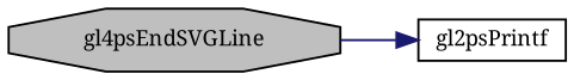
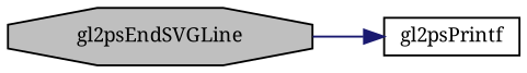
  digraph {
    rankdir=LR
    fontname="Noto Serif"
    node [color=black fontname="Noto Serif" fontsize=10 style=filled]
-   n1 [fillcolor=grey75 fontcolor=black height=0.2 label=gl4psEndSVGLine shape=octagon width=0.4]
+   n1 [fillcolor=grey75 fontcolor=black height=0.2 label=gl2psEndSVGLine shape=octagon width=0.4]
    n2 [fillcolor=white height=0.2 label=gl2psPrintf shape=box width=0.4]
    n1 -> n2 [color=midnightblue fontname="Noto Serif" fontsize=10 labelfontname=FreeSans labelfontsize=10 style=solid]
  }
